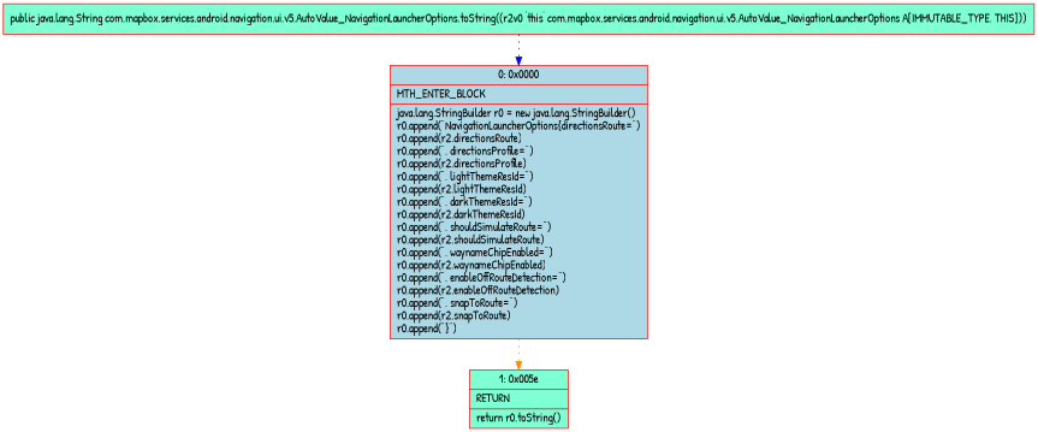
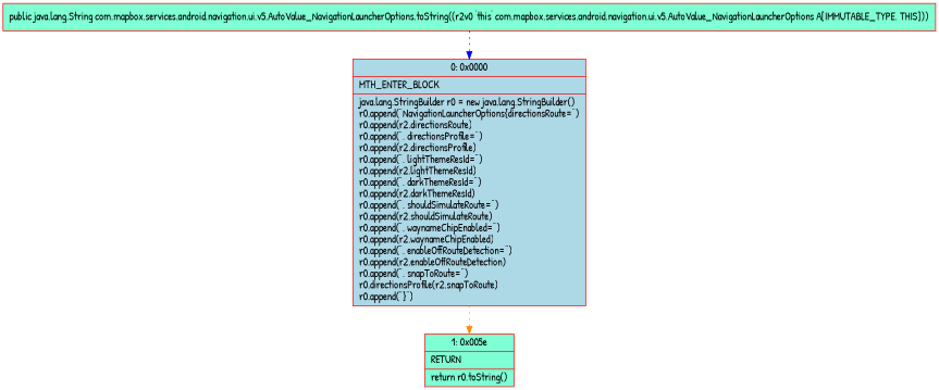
  digraph {
    fontname="Patrick Hand"
    node [shape=record style=filled fillcolor=aquamarine color=red fontname="Patrick Hand"]
    edge [style=dotted fontname="Patrick Hand"]
-   n1 [label="{0\:\ 0x0000|MTH_ENTER_BLOCK\l|java.lang.StringBuilder r0 = new java.lang.StringBuilder()\lr0.append(\"NavigationLauncherOptions\{directionsRoute=\")\lr0.append(r2.directionsRoute)\lr0.append(\", directionsProfile=\")\lr0.append(r2.directionsProfile)\lr0.append(\", lightThemeResId=\")\lr0.append(r2.lightThemeResId)\lr0.append(\", darkThemeResId=\")\lr0.append(r2.darkThemeResId)\lr0.append(\", shouldSimulateRoute=\")\lr0.append(r2.shouldSimulateRoute)\lr0.append(\", waynameChipEnabled=\")\lr0.append(r2.waynameChipEnabled)\lr0.append(\", enableOffRouteDetection=\")\lr0.append(r2.enableOffRouteDetection)\lr0.append(\", snapToRoute=\")\lr0.append(r2.snapToRoute)\lr0.append(\"\}\")\l}" fillcolor=lightblue]
+   n1 [label="{0\:\ 0x0000|MTH_ENTER_BLOCK\l|java.lang.StringBuilder r0 = new java.lang.StringBuilder()\lr0.append(\"NavigationLauncherOptions\{directionsRoute=\")\lr0.append(r2.directionsRoute)\lr0.append(\", directionsProfile=\")\lr0.append(r2.directionsProfile)\lr0.append(\", lightThemeResId=\")\lr0.append(r2.lightThemeResId)\lr0.append(\", darkThemeResId=\")\lr0.append(r2.darkThemeResId)\lr0.append(\", shouldSimulateRoute=\")\lr0.append(r2.shouldSimulateRoute)\lr0.append(\", waynameChipEnabled=\")\lr0.append(r2.waynameChipEnabled)\lr0.append(\", enableOffRouteDetection=\")\lr0.append(r2.enableOffRouteDetection)\lr0.append(\", snapToRoute=\")\lr0.directionsProfile(r2.snapToRoute)\lr0.append(\"\}\")\l}" fillcolor=lightblue]
    n2 [label="{1\:\ 0x005e|RETURN\l|return r0.toString()\l}"]
    n3 [label="{public java.lang.String com.mapbox.services.android.navigation.ui.v5.AutoValue_NavigationLauncherOptions.toString((r2v0 'this' com.mapbox.services.android.navigation.ui.v5.AutoValue_NavigationLauncherOptions A[IMMUTABLE_TYPE, THIS])) }"]
    n1 -> n2 [color=darkorange]
    n3 -> n1 [color=blue]
  }
